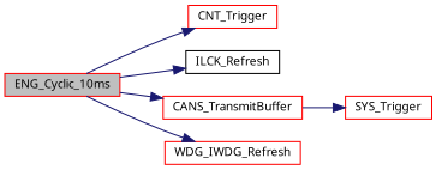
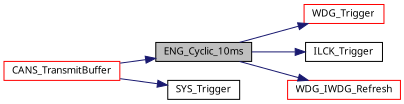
  digraph {
    fontname="Noto Sans"
    rankdir=LR
    node [color=red fillcolor=white fontname="Noto Sans" fontsize=10 shape=record style=filled]
    edge [color=midnightblue fontname="Noto Sans" fontsize=10 labelfontname=Helvetica labelfontsize=10 style=solid]
-   n1 [fillcolor=grey75 fontcolor=black height=0.2 label=ENG_Cyclic_10ms width=0.4]
-   n2 [height=0.2 label=CNT_Trigger width=0.4]
-   n3 [color=black height=0.2 label=ILCK_Refresh width=0.4]
+   n1 [color=black fillcolor=grey75 fontcolor=black height=0.2 label=ENG_Cyclic_10ms width=0.4]
+   n2 [height=0.2 label=WDG_Trigger width=0.4]
+   n3 [color=black height=0.2 label=ILCK_Trigger width=0.4]
    n4 [height=0.2 label=CANS_TransmitBuffer width=0.4]
    n5 [height=0.2 label=WDG_IWDG_Refresh width=0.4]
-   n6 [height=0.2 label=SYS_Trigger width=0.4]
+   n6 [color=black height=0.2 label=SYS_Trigger width=0.4]
    n1 -> n2
    n1 -> n3
-   n1 -> n4
+   n4 -> n1
    n1 -> n5
    n4 -> n6
  }
